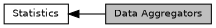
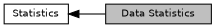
  digraph {
    rankdir=LR
    node [color=black fontname=Helvetica fontsize=10 shape=box style=filled]
-   n1 [fillcolor=grey75 fontcolor=black height=0.2 label="Data Aggregators" width=0.4]
+   n1 [fillcolor=grey75 fontcolor=black height=0.2 label="Data Statistics" width=0.4]
    n2 [fillcolor=white height=0.2 label=Statistics width=0.4]
    n2 -> n1 [dir=back fontname=Helvetica fontsize=10 labelfontname=Helvetica labelfontsize=10 shape=plaintext style=solid]
  }
